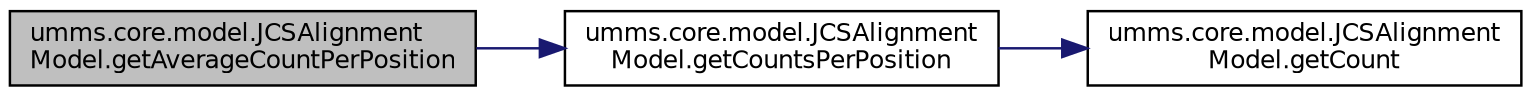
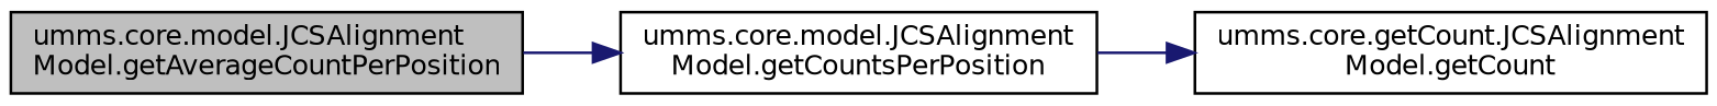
  digraph {
    rankdir=LR
    node [color=black fillcolor=white fontname=Helvetica fontsize=10 shape=record style=filled]
    edge [color=midnightblue fontname=Helvetica fontsize=10 labelfontname=Helvetica labelfontsize=10 style=solid]
    n1 [fillcolor=grey75 fontcolor=black height=0.2 label="umms.core.model.JCSAlignment\lModel.getAverageCountPerPosition" width=0.4]
    n2 [height=0.2 label="umms.core.model.JCSAlignment\lModel.getCountsPerPosition" width=0.4]
-   n3 [height=0.2 label="umms.core.model.JCSAlignment\lModel.getCount" width=0.4]
+   n3 [height=0.2 label="umms.core.getCount.JCSAlignment\lModel.getCount" width=0.4]
    n1 -> n2
    n2 -> n3
  }
